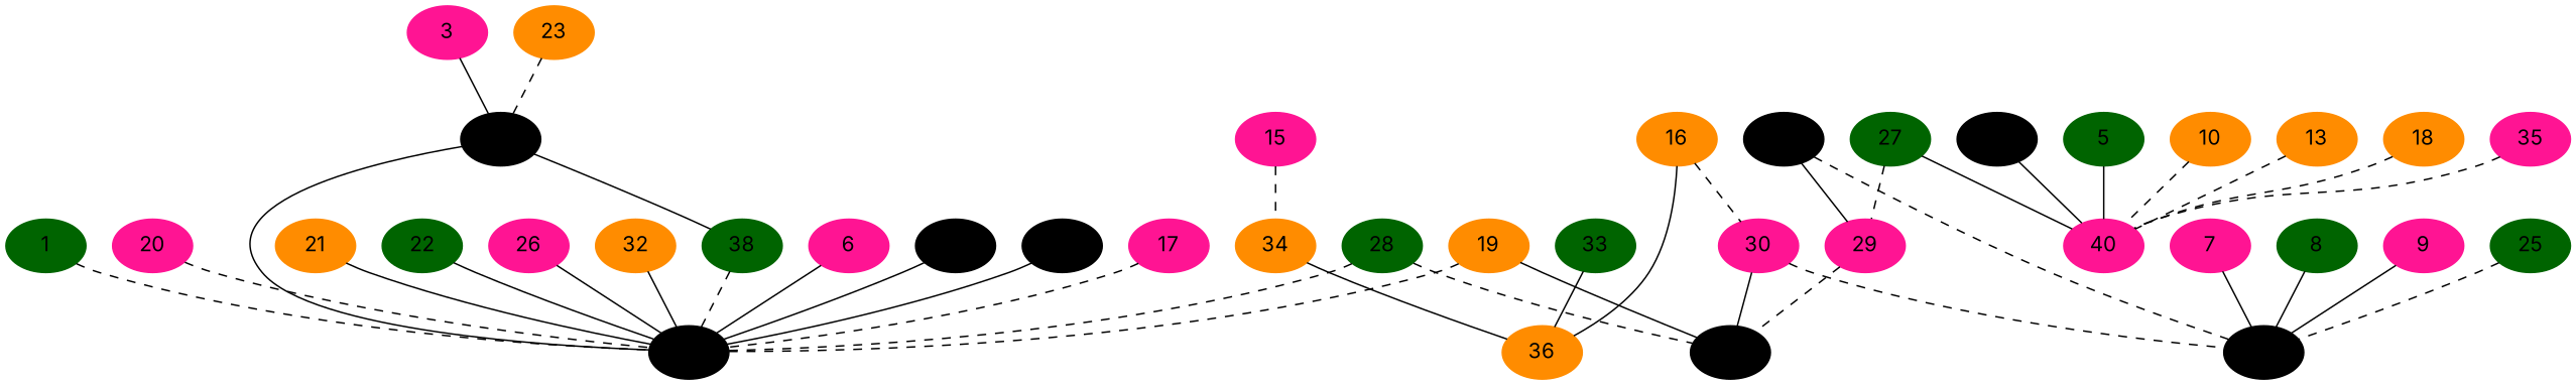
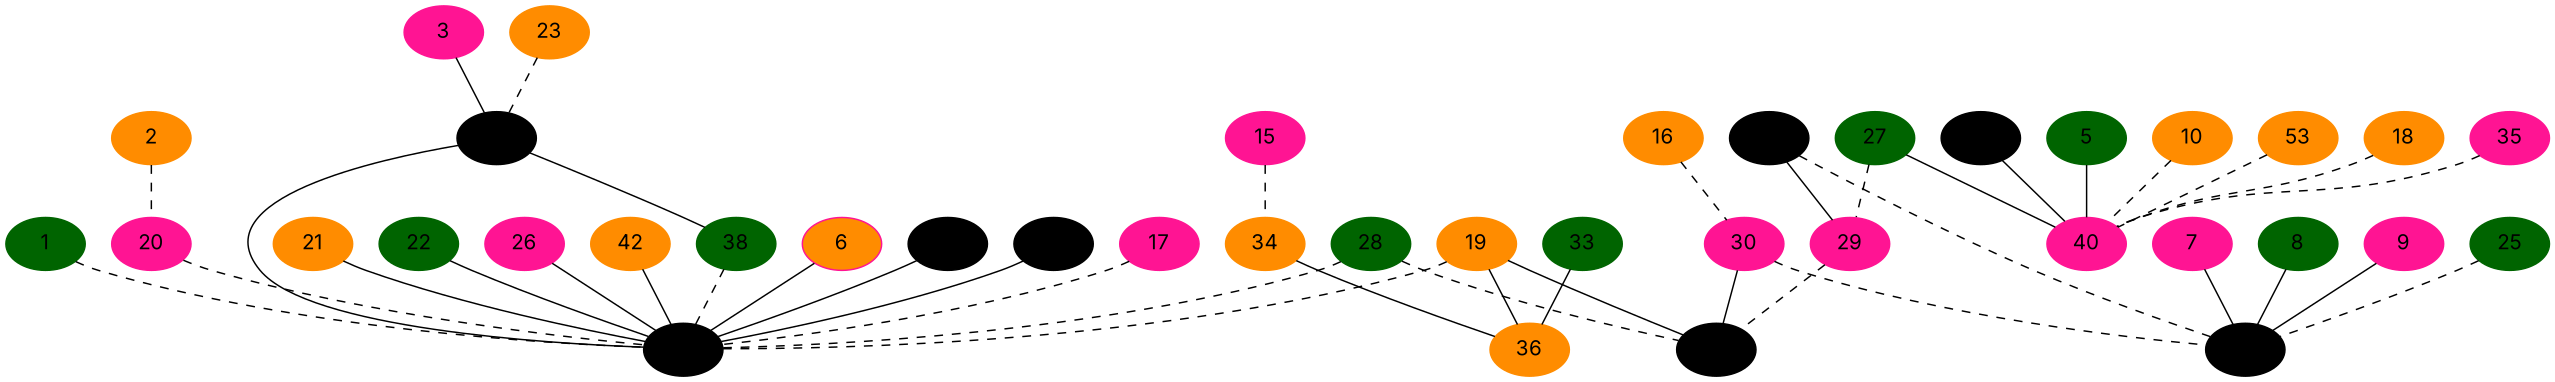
  graph {
    fontname=Inter
    node [color=deeppink fontname=Inter style=filled]
    edge [fontname=Inter style=solid weight=1.0]
    1 [color=darkgreen]
    39 [color=black]
+   2 [color=darkorange]
    20
    24 [color=black]
    3
    38 [color=darkgreen]
    4 [color=black]
    40
    5 [color=darkgreen]
-   6
+   6 [fillcolor=darkorange]
    37 [color=black]
    7
    8 [color=darkgreen]
    9
    10 [color=darkorange]
    11 [color=black]
    29
    31 [color=black]
    12 [color=black]
-   13 [color=darkorange]
+   13 [color=darkorange label=53]
    14 [color=black]
    34 [color=darkorange]
    15
    16 [color=darkorange]
    30
    17
    18 [color=darkorange]
    19 [color=darkorange]
    36 [color=darkorange]
    21 [color=darkorange]
    22 [color=darkgreen]
    23 [color=darkorange]
    25 [color=darkgreen]
    26
    27 [color=darkgreen]
    28 [color=darkgreen]
-   32 [color=darkorange]
+   32 [color=darkorange label=42]
    33 [color=darkgreen]
    35
    1 -- 39 [style=dashed]
+   2 -- 20 [style=dashed]
    20 -- 39 [style=dashed]
    24 -- 39
    24 -- 38
    3 -- 24
    38 -- 39 [style=dashed]
    4 -- 40
    5 -- 40
    6 -- 39
    7 -- 37
    8 -- 37
    9 -- 37
    10 -- 40 [style=dashed]
    11 -- 37 [style=dashed]
    11 -- 29
    29 -- 31 [style=dashed]
    12 -- 39
    13 -- 40 [style=dashed]
    14 -- 39
    34 -- 36
    15 -- 34 [style=dashed]
    16 -- 30 [style=dashed]
    30 -- 37 [style=dashed]
    30 -- 31
    17 -- 39 [style=dashed]
    18 -- 40 [style=dashed]
    19 -- 39 [style=dashed]
    19 -- 31
-   16 -- 36
+   19 -- 36
    21 -- 39
    22 -- 39
    23 -- 24 [style=dashed]
    25 -- 37 [style=dashed]
    26 -- 39
    27 -- 40
    27 -- 29 [style=dashed]
    28 -- 39 [style=dashed]
    28 -- 31 [style=dashed]
    32 -- 39
    33 -- 36
    35 -- 40 [style=dashed]
  }
